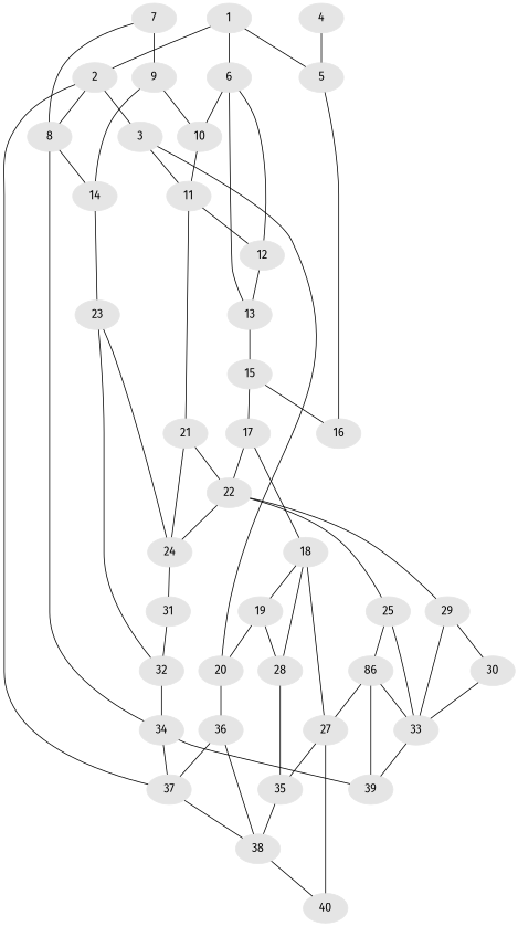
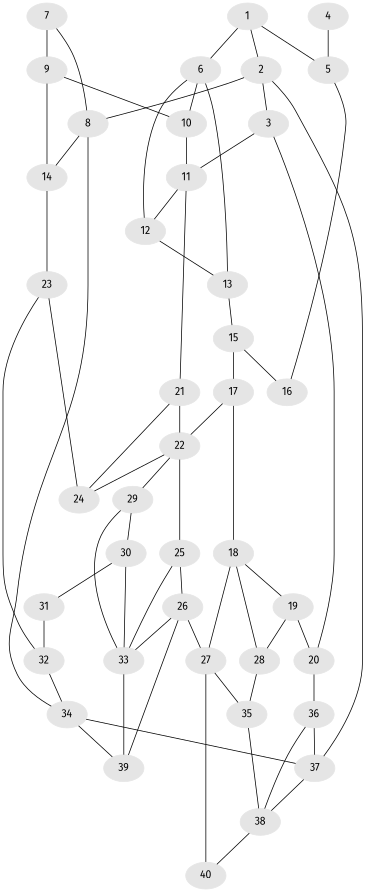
  graph {
    fontname="Fira Sans"
    node [color=gray90 fontname="Fira Sans" style=filled]
    edge [fontname="Fira Sans" weight=1.0]
    1
    2
    5
    6
    3
    8
    37
    16
    12
    13
    10
    20
    11
    14
    34
    38
    4
    36
    7
    9
    15
    23
    39
    21
    22
    24
    17
    32
    18
    19
    27
    28
    25
    29
    35
    40
-   26 [label=86]
+   26
    33
    30
    31
    1 -- 2
    1 -- 5
    1 -- 6 [weight=2.0]
    2 -- 3
    2 -- 8
    2 -- 37
    5 -- 16
    6 -- 12
    6 -- 13
    6 -- 10 [weight=2.0]
    3 -- 20
    3 -- 11
    8 -- 14
    8 -- 34
    37 -- 38
    12 -- 13
    13 -- 15
    10 -- 11
    20 -- 36
    11 -- 12
    11 -- 21
    14 -- 23 [weight=2.0]
    34 -- 37
    34 -- 39
    38 -- 40
    4 -- 5
    36 -- 37
    36 -- 38
    7 -- 8
    7 -- 9 [weight=2.0]
    9 -- 10 [weight=2.0]
    9 -- 14 [weight=2.0]
    15 -- 16 [weight=2.0]
    15 -- 17 [weight=2.0]
    23 -- 24
    23 -- 32
    21 -- 22
    21 -- 24
    22 -- 24
    22 -- 25
    22 -- 29
    17 -- 22 [weight=2.0]
    17 -- 18 [weight=2.0]
    32 -- 34
    18 -- 19
    18 -- 27
    18 -- 28
    19 -- 20
    19 -- 28
    27 -- 35
    27 -- 40 [weight=2.0]
    28 -- 35
    25 -- 26
    25 -- 33 [weight=2.0]
    29 -- 33
    29 -- 30
    35 -- 38
    26 -- 39
    26 -- 27 [weight=2.0]
    26 -- 33
    33 -- 39
    30 -- 33
-   24 -- 31
+   30 -- 31
    31 -- 32
  }
